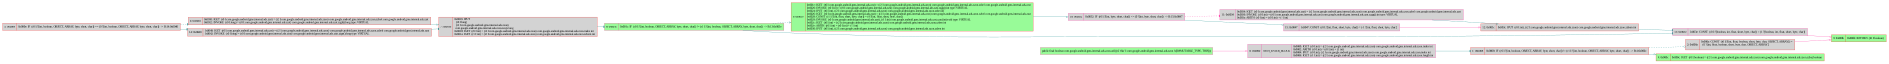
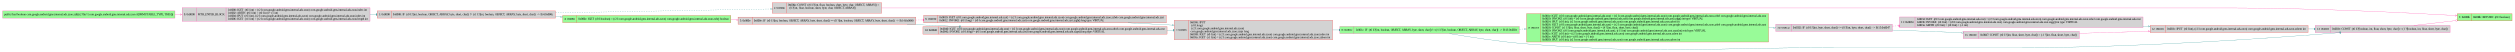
  digraph {
    fontname="Liberation Serif"
    rankdir=LR
    node [color=red fillcolor=lightgrey fontname="Liberation Serif" shape=record style=filled]
    edge [arrowhead=tee color=teal fontname="Liberation Serif"]
    n1 [color=deeppink label="{0\:\ 0x0000|MTH_ENTER_BLOCK\l|0x0000: IGET  (r0 I:int) = (r2 I:com.google.android.gms.internal.ads.zzon) com.google.android.gms.internal.ads.zzon.index int \l0x0002: ARITH  (r0 I:int) = (r0 I:int) + (1 int) \l0x0004: IPUT  (r0 I:int), (r2 I:com.google.android.gms.internal.ads.zzon) com.google.android.gms.internal.ads.zzon.index int \l0x0006: IGET  (r1 I:int) = (r2 I:com.google.android.gms.internal.ads.zzon) com.google.android.gms.internal.ads.zzon.length int \l}"]
    n2 [label="{1\:\ 0x0008|0x0008: IF  (r0 I:?[int, boolean, OBJECT, ARRAY, byte, short, char]) != (r1 I:?[int, boolean, OBJECT, ARRAY, byte, short, char])  \-\> B:4:0x000c \l}"]
    n3 [label="{2\:\ 0x000a|0x000a: CONST  (r0 I:?[int, float, boolean, short, byte, char, OBJECT, ARRAY]) = \l  (0 ?[int, float, boolean, short, byte, char, OBJECT, ARRAY])\l \l}"]
    n4 [fillcolor=palegreen label="{4\:\ 0x000c|0x000c: IGET  (r0 I:boolean) = (r2 I:com.google.android.gms.internal.ads.zzon) com.google.android.gms.internal.ads.zzon.zzbej boolean \l}"]
    n5 [fillcolor=palegreen label="{3\:\ 0x000b|0x000b: RETURN  (r0 I:boolean) \l}"]
    n6 [label="{5\:\ 0x000e|0x000e: IF  (r0 I:?[int, boolean, OBJECT, ARRAY, byte, short, char]) == (0 ?[int, boolean, OBJECT, ARRAY, byte, short, char])  \-\> B:14:0x0040 \l}"]
    n7 [label="{6\:\ 0x0010|0x0010: IGET  (r0 I:com.google.android.gms.internal.ads.zzst) = (r2 I:com.google.android.gms.internal.ads.zzon) com.google.android.gms.internal.ads.zzon.zzbek com.google.android.gms.internal.ads.zzst \l0x0012: INVOKE  (r0 I:long) = (r0 I:com.google.android.gms.internal.ads.zzst) com.google.android.gms.internal.ads.zzst.zzgh():long type: VIRTUAL \l}"]
    n8 [label="{14\:\ 0x0040|0x0040: IGET  (r0 I:com.google.android.gms.internal.ads.zzst) = (r2 I:com.google.android.gms.internal.ads.zzon) com.google.android.gms.internal.ads.zzon.zzbek com.google.android.gms.internal.ads.zzst \l0x0042: INVOKE  (r0 I:long) = (r0 I:com.google.android.gms.internal.ads.zzst) com.google.android.gms.internal.ads.zzst.zzge():long type: VIRTUAL \l}"]
    n9 [label="{7\:\ 0x0016|0x0016: IPUT  \l  (r0 I:long)\l  (r2 I:com.google.android.gms.internal.ads.zzon)\l com.google.android.gms.internal.ads.zzon.zzajx long \l0x0018: IGET  (r0 I:int) = (r2 I:com.google.android.gms.internal.ads.zzon) com.google.android.gms.internal.ads.zzon.index int \l0x001a: IGET  (r1 I:int) = (r2 I:com.google.android.gms.internal.ads.zzon) com.google.android.gms.internal.ads.zzon.zzbem int \l}"]
    n10 [color=deeppink fillcolor=palegreen label="{8\:\ 0x001c|0x001c: IF  (r0 I:?[int, boolean, OBJECT, ARRAY, byte, short, char]) != (r1 I:?[int, boolean, OBJECT, ARRAY, byte, short, char])  \-\> B:13:0x003e \l}"]
    n11 [fillcolor=palegreen label="{9\:\ 0x001e|0x001e: IGET  (r0 I:com.google.android.gms.internal.ads.zzst) = (r2 I:com.google.android.gms.internal.ads.zzon) com.google.android.gms.internal.ads.zzon.zzbel com.google.android.gms.internal.ads.zzst \l0x0020: INVOKE  (r0 I:int) = (r0 I:com.google.android.gms.internal.ads.zzst) com.google.android.gms.internal.ads.zzst.zzgg():int type: VIRTUAL \l0x0024: IPUT  (r0 I:int), (r2 I:com.google.android.gms.internal.ads.zzon) com.google.android.gms.internal.ads.zzon.zzbei int \l0x0026: IGET  (r0 I:com.google.android.gms.internal.ads.zzst) = (r2 I:com.google.android.gms.internal.ads.zzon) com.google.android.gms.internal.ads.zzon.zzbel com.google.android.gms.internal.ads.zzst \l0x0028: CONST  (r1 I:?[int, float, short, byte, char]) = (4 ?[int, float, short, byte, char]) \l0x0029: INVOKE  (r0 I:com.google.android.gms.internal.ads.zzst), (r1 I:int) com.google.android.gms.internal.ads.zzst.zzac(int):void type: VIRTUAL \l0x002c: IGET  (r0 I:int) = (r2 I:com.google.android.gms.internal.ads.zzon) com.google.android.gms.internal.ads.zzon.zzben int \l0x002e: ARITH  (r0 I:int) = (r0 I:int) + (\-1 int) \l0x0030: IPUT  (r0 I:int), (r2 I:com.google.android.gms.internal.ads.zzon) com.google.android.gms.internal.ads.zzon.zzben int \l}"]
    n12 [color=deeppink label="{13\:\ 0x003e|0x003e: CONST  (r0 I:?[boolean, int, float, short, byte, char]) = (1 ?[boolean, int, float, short, byte, char]) \l}"]
    n13 [color=deeppink label="{10\:\ 0x0032|0x0032: IF  (r0 I:?[int, byte, short, char]) \<= (0 ?[int, byte, short, char])  \-\> B:15:0x0047 \l}"]
    n14 [color=deeppink label="{11\:\ 0x0034|0x0034: IGET  (r0 I:com.google.android.gms.internal.ads.zzst) = (r2 I:com.google.android.gms.internal.ads.zzon) com.google.android.gms.internal.ads.zzon.zzbel com.google.android.gms.internal.ads.zzst \l0x0036: INVOKE  (r0 I:int) = (r0 I:com.google.android.gms.internal.ads.zzst) com.google.android.gms.internal.ads.zzst.zzgg():int type: VIRTUAL \l0x003a: ARITH  (r0 I:int) = (r0 I:int) + (\-1 int) \l}"]
    n15 [color=deeppink label="{15\:\ 0x0047|0x0047: CONST  (r0 I:?[int, float, short, byte, char]) = (\-1 ?[int, float, short, byte, char]) \l}"]
    n16 [label="{12\:\ 0x003c|0x003c: IPUT  (r0 I:int), (r2 I:com.google.android.gms.internal.ads.zzon) com.google.android.gms.internal.ads.zzon.zzbem int \l}"]
    n17 [color=deeppink fillcolor=palegreen label="{public final boolean com.google.android.gms.internal.ads.zzon.zzil((r2 'this' I:com.google.android.gms.internal.ads.zzon A[IMMUTABLE_TYPE, THIS])) }"]
    n1 -> n2
    n2 -> n3 [arrowhead=odot style=dashed]
    n2 -> n4 [arrowhead=onormal]
    n3 -> n5 [arrowhead=onormal color=deeppink]
-   n6 -> n7 [style=dashed]
+   n4 -> n6 [arrowhead=odot color=deeppink]
+   n6 -> n7 [color=deeppink style=dashed]
    n6 -> n8
    n7 -> n9 [arrowhead=onormal]
    n8 -> n9
    n9 -> n10
    n10 -> n11 [arrowhead=onormal style=dashed]
    n10 -> n12
    n11 -> n13 [arrowhead=onormal]
    n12 -> n5 [arrowhead=odot color=deeppink]
    n13 -> n14 [color=deeppink style=dashed]
    n13 -> n15 [arrowhead=odot]
    n14 -> n16 [arrowhead=onormal]
    n15 -> n16 [arrowhead=onormal color=deeppink]
    n16 -> n12
    n17 -> n1 [arrowhead=onormal color=deeppink]
  }
